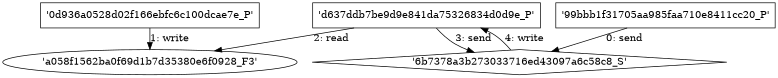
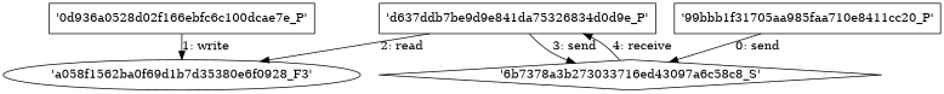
  digraph {
    engine=neato
    fixedsize=false
    fontsize=10
    nodesep=0.3
    rankdir=TB
    ranksep=0
    splines=true
    node [node_type=Process shape=box]
    "'a058f1562ba0f69d1b7d35380e6f0928_F3'" [node_type=file shape=ellipse]
    "'0d936a0528d02f166ebfc6c100dcae7e_P'"
    "'d637ddb7be9d9e841da75326834d0d9e_P'"
    "'6b7378a3b273033716ed43097a6c58c8_S'" [node_type=Socket shape=diamond]
    "'99bbb1f31705aa985faa710e8411cc20_P'"
    "'0d936a0528d02f166ebfc6c100dcae7e_P'" -> "'a058f1562ba0f69d1b7d35380e6f0928_F3'" [label="1: write"]
    "'d637ddb7be9d9e841da75326834d0d9e_P'" -> "'a058f1562ba0f69d1b7d35380e6f0928_F3'" [label="2: read"]
    "'d637ddb7be9d9e841da75326834d0d9e_P'" -> "'6b7378a3b273033716ed43097a6c58c8_S'" [label="3: send"]
-   "'6b7378a3b273033716ed43097a6c58c8_S'" -> "'d637ddb7be9d9e841da75326834d0d9e_P'" [label="4: write"]
+   "'6b7378a3b273033716ed43097a6c58c8_S'" -> "'d637ddb7be9d9e841da75326834d0d9e_P'" [label="4: receive"]
    "'99bbb1f31705aa985faa710e8411cc20_P'" -> "'6b7378a3b273033716ed43097a6c58c8_S'" [label="0: send"]
  }
